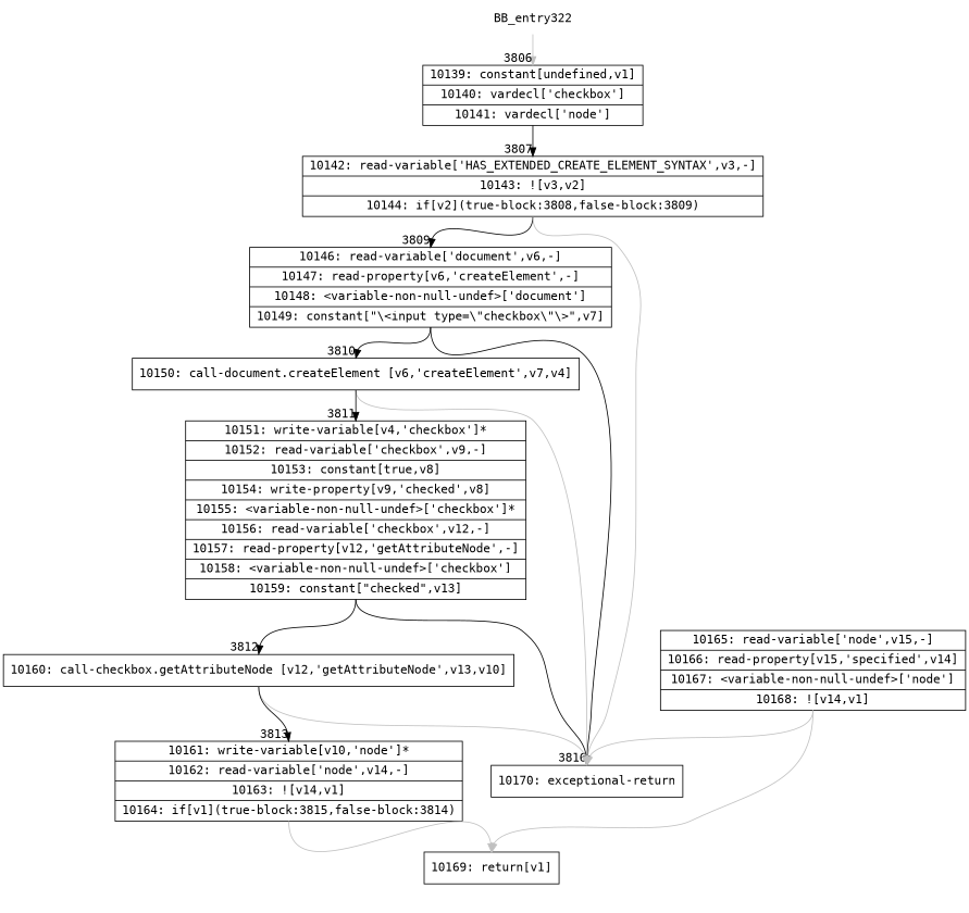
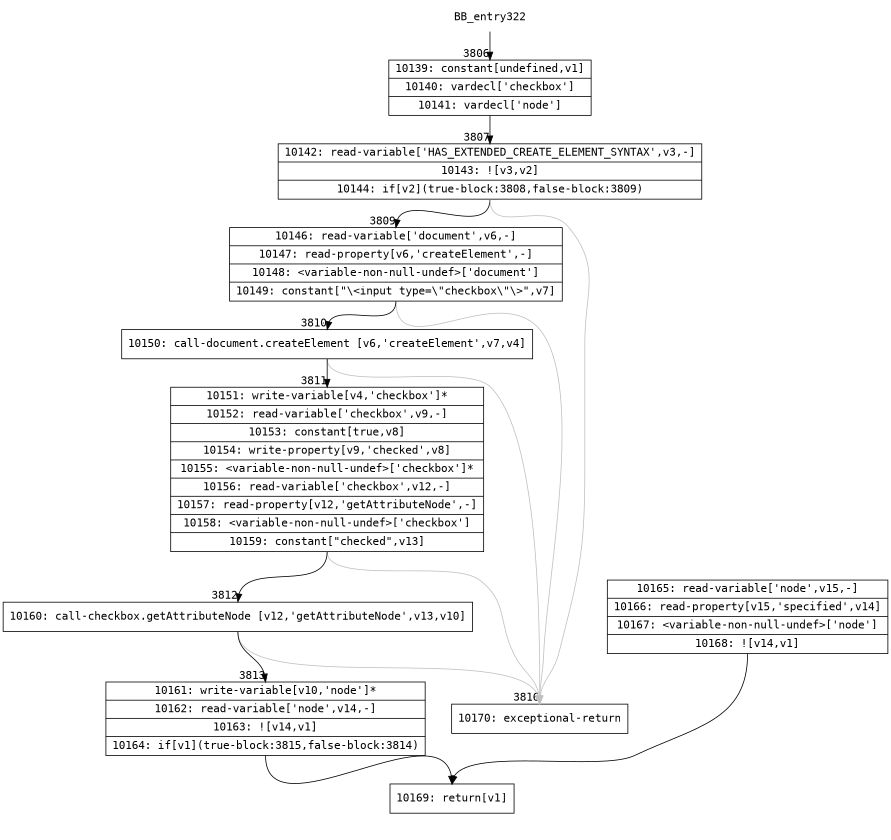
  digraph {
    fontname="DejaVu Sans Mono"
    rankdir=TD
    node [fontname="DejaVu Sans Mono" shape=record]
    edge [fontname="DejaVu Sans Mono" headport=n tailport=s]
    n1 [label=BB_entry322 shape=none]
    n2 [label="{10139: constant[undefined,v1]|10140: vardecl['checkbox']|10141: vardecl['node']}"]
    n3 [label="{10142: read-variable['HAS_EXTENDED_CREATE_ELEMENT_SYNTAX',v3,-]|10143: ![v3,v2]|10144: if[v2](true-block:3808,false-block:3809)}"]
    n4 [label="{10146: read-variable['document',v6,-]|10147: read-property[v6,'createElement',-]|10148: \<variable-non-null-undef\>['document']|10149: constant[\"\\\<input type=\\\"checkbox\\\"\\\>\",v7]}"]
    n5 [label="{10170: exceptional-return}"]
    n6 [label="{10150: call-document.createElement [v6,'createElement',v7,v4]}"]
    n7 [label="{10169: return[v1]}"]
    n8 [label="{10151: write-variable[v4,'checkbox']*|10152: read-variable['checkbox',v9,-]|10153: constant[true,v8]|10154: write-property[v9,'checked',v8]|10155: \<variable-non-null-undef\>['checkbox']*|10156: read-variable['checkbox',v12,-]|10157: read-property[v12,'getAttributeNode',-]|10158: \<variable-non-null-undef\>['checkbox']|10159: constant[\"checked\",v13]}"]
    n9 [label="{10160: call-checkbox.getAttributeNode [v12,'getAttributeNode',v13,v10]}"]
    n10 [label="{10161: write-variable[v10,'node']*|10162: read-variable['node',v14,-]|10163: ![v14,v1]|10164: if[v1](true-block:3815,false-block:3814)}"]
    n11 [label="{10165: read-variable['node',v15,-]|10166: read-property[v15,'specified',v14]|10167: \<variable-non-null-undef\>['node']|10168: ![v14,v1]}"]
-   n1 -> n2 [headlabel="    3806" color=gray]
+   n1 -> n2 [headlabel="    3806"]
    n2 -> n3 [headlabel="      3807"]
    n3 -> n4 [headlabel="      3809"]
    n3 -> n5 [color=gray headlabel="      3816"]
-   n4 -> n5 [color=black]
+   n4 -> n5 [color=gray]
    n4 -> n6 [headlabel="      3810"]
    n6 -> n5 [color=gray]
    n6 -> n8 [headlabel="      3811"]
-   n8 -> n5 [color=black]
+   n8 -> n5 [color=gray]
    n8 -> n9 [headlabel="      3812"]
    n9 -> n5 [color=gray]
    n9 -> n10 [headlabel="      3813"]
-   n10 -> n7 [color=gray]
-   n11 -> n5 [color=gray]
-   n11 -> n7 [color=gray]
+   n10 -> n7
+   n11 -> n7
  }
